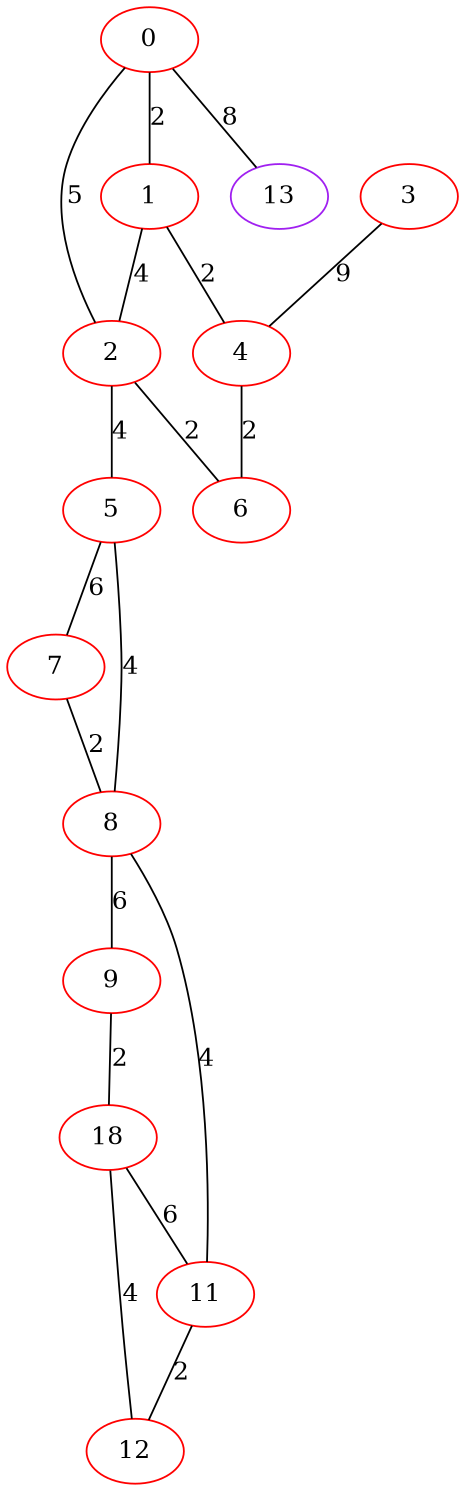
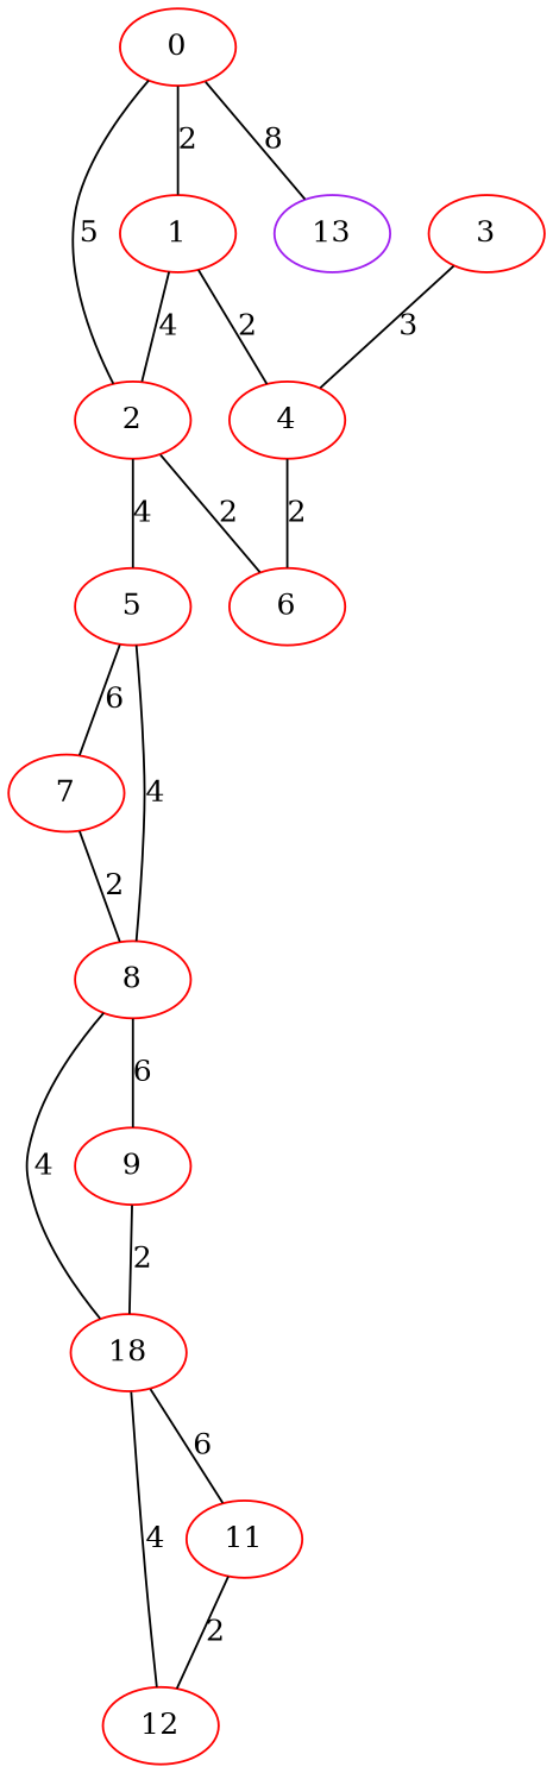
  graph {
    node [color=red weight=1]
    0
    1
    2
    13 [color=purple weight=4]
    4
    5
    6
    3
    7
    8
    9
    n12 [label=18]
    11
    12
    0 -- 1 [label=2]
    0 -- 2 [label=5]
    0 -- 13 [label=8]
    1 -- 2 [label=4]
    1 -- 4 [label=2]
    2 -- 5 [label=4]
    2 -- 6 [label=2]
    4 -- 6 [label=2]
    5 -- 7 [label=6]
    5 -- 8 [label=4]
-   3 -- 4 [label=9]
+   3 -- 4 [label=3]
    7 -- 8 [label=2]
    8 -- 9 [label=6]
-   8 -- 11 [label=4]
+   8 -- n12 [label=4]
    9 -- n12 [label=2]
    n12 -- 11 [label=6]
    n12 -- 12 [label=4]
    11 -- 12 [label=2]
  }
